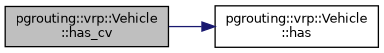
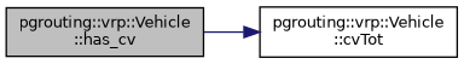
  digraph {
    rankdir=LR
    fontname="DejaVu Sans"
    node [color=black fontname="DejaVu Sans" fontsize=10 shape=record style=filled]
    n1 [fillcolor=grey75 fontcolor=black height=0.2 label="pgrouting::vrp::Vehicle\l::has_cv" width=0.4]
-   n2 [fillcolor=white height=0.2 label="pgrouting::vrp::Vehicle\l::has" width=0.4]
+   n2 [fillcolor=white height=0.2 label="pgrouting::vrp::Vehicle\l::cvTot" width=0.4]
    n1 -> n2 [color=midnightblue fontname="DejaVu Sans" fontsize=10 labelfontname=Helvetica labelfontsize=10 style=solid]
  }
